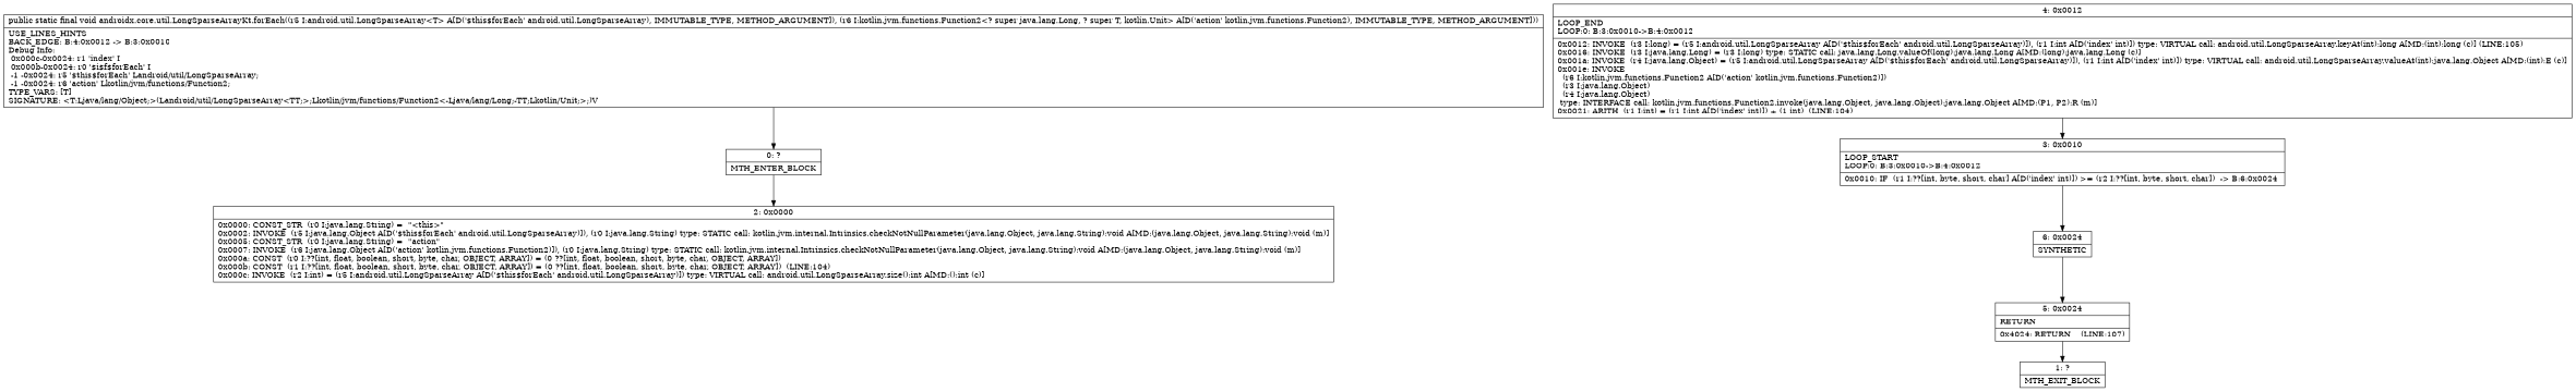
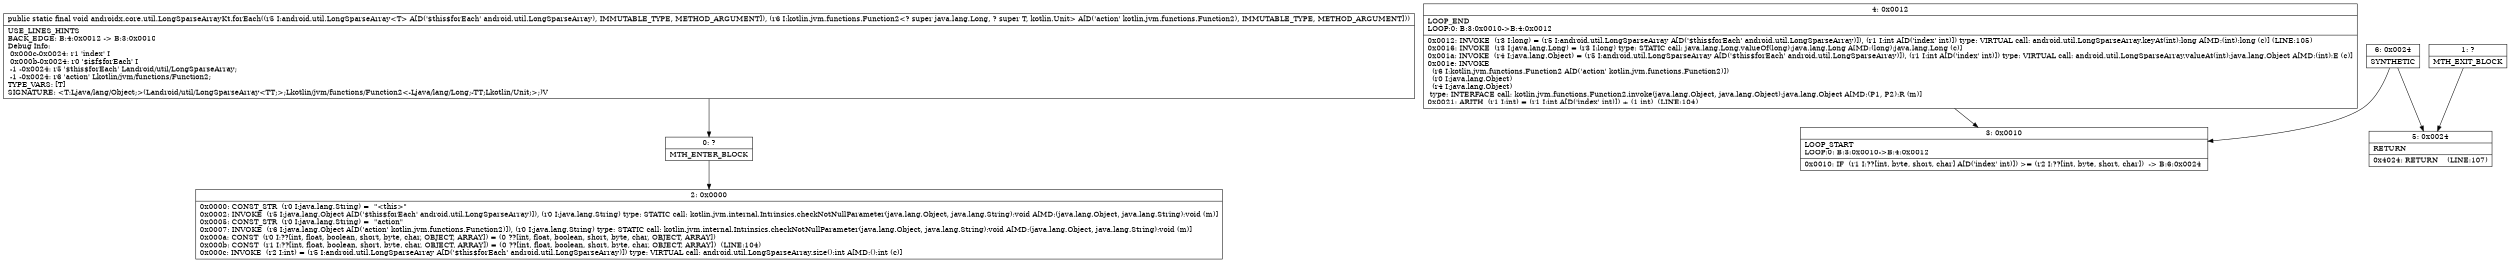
  digraph {
    node [shape=record]
    n1 [label="{0\:\ ?|MTH_ENTER_BLOCK\l}"]
    n2 [label="{2\:\ 0x0000|0x0000: CONST_STR  (r0 I:java.lang.String) =  \"\<this\>\" \l0x0002: INVOKE  (r5 I:java.lang.Object A[D('$this$forEach' android.util.LongSparseArray)]), (r0 I:java.lang.String) type: STATIC call: kotlin.jvm.internal.Intrinsics.checkNotNullParameter(java.lang.Object, java.lang.String):void A[MD:(java.lang.Object, java.lang.String):void (m)]\l0x0005: CONST_STR  (r0 I:java.lang.String) =  \"action\" \l0x0007: INVOKE  (r6 I:java.lang.Object A[D('action' kotlin.jvm.functions.Function2)]), (r0 I:java.lang.String) type: STATIC call: kotlin.jvm.internal.Intrinsics.checkNotNullParameter(java.lang.Object, java.lang.String):void A[MD:(java.lang.Object, java.lang.String):void (m)]\l0x000a: CONST  (r0 I:??[int, float, boolean, short, byte, char, OBJECT, ARRAY]) = (0 ??[int, float, boolean, short, byte, char, OBJECT, ARRAY]) \l0x000b: CONST  (r1 I:??[int, float, boolean, short, byte, char, OBJECT, ARRAY]) = (0 ??[int, float, boolean, short, byte, char, OBJECT, ARRAY])  (LINE:104)\l0x000c: INVOKE  (r2 I:int) = (r5 I:android.util.LongSparseArray A[D('$this$forEach' android.util.LongSparseArray)]) type: VIRTUAL call: android.util.LongSparseArray.size():int A[MD:():int (c)]\l}"]
    n3 [label="{3\:\ 0x0010|LOOP_START\lLOOP:0: B:3:0x0010\-\>B:4:0x0012\l|0x0010: IF  (r1 I:??[int, byte, short, char] A[D('index' int)]) \>= (r2 I:??[int, byte, short, char])  \-\> B:6:0x0024 \l}"]
    n4 [label="{6\:\ 0x0024|SYNTHETIC\l}"]
-   n5 [label="{4\:\ 0x0012|LOOP_END\lLOOP:0: B:3:0x0010\-\>B:4:0x0012\l|0x0012: INVOKE  (r3 I:long) = (r5 I:android.util.LongSparseArray A[D('$this$forEach' android.util.LongSparseArray)]), (r1 I:int A[D('index' int)]) type: VIRTUAL call: android.util.LongSparseArray.keyAt(int):long A[MD:(int):long (c)] (LINE:105)\l0x0016: INVOKE  (r3 I:java.lang.Long) = (r3 I:long) type: STATIC call: java.lang.Long.valueOf(long):java.lang.Long A[MD:(long):java.lang.Long (c)]\l0x001a: INVOKE  (r4 I:java.lang.Object) = (r5 I:android.util.LongSparseArray A[D('$this$forEach' android.util.LongSparseArray)]), (r1 I:int A[D('index' int)]) type: VIRTUAL call: android.util.LongSparseArray.valueAt(int):java.lang.Object A[MD:(int):E (c)]\l0x001e: INVOKE  \l  (r6 I:kotlin.jvm.functions.Function2 A[D('action' kotlin.jvm.functions.Function2)])\l  (r3 I:java.lang.Object)\l  (r4 I:java.lang.Object)\l type: INTERFACE call: kotlin.jvm.functions.Function2.invoke(java.lang.Object, java.lang.Object):java.lang.Object A[MD:(P1, P2):R (m)]\l0x0021: ARITH  (r1 I:int) = (r1 I:int A[D('index' int)]) + (1 int)  (LINE:104)\l}"]
+   n5 [label="{4\:\ 0x0012|LOOP_END\lLOOP:0: B:3:0x0010\-\>B:4:0x0012\l|0x0012: INVOKE  (r3 I:long) = (r5 I:android.util.LongSparseArray A[D('$this$forEach' android.util.LongSparseArray)]), (r1 I:int A[D('index' int)]) type: VIRTUAL call: android.util.LongSparseArray.keyAt(int):long A[MD:(int):long (c)] (LINE:105)\l0x0016: INVOKE  (r3 I:java.lang.Long) = (r3 I:long) type: STATIC call: java.lang.Long.valueOf(long):java.lang.Long A[MD:(long):java.lang.Long (c)]\l0x001a: INVOKE  (r4 I:java.lang.Object) = (r5 I:android.util.LongSparseArray A[D('$this$forEach' android.util.LongSparseArray)]), (r1 I:int A[D('index' int)]) type: VIRTUAL call: android.util.LongSparseArray.valueAt(int):java.lang.Object A[MD:(int):E (c)]\l0x001e: INVOKE  \l  (r6 I:kotlin.jvm.functions.Function2 A[D('action' kotlin.jvm.functions.Function2)])\l  (r0 I:java.lang.Object)\l  (r4 I:java.lang.Object)\l type: INTERFACE call: kotlin.jvm.functions.Function2.invoke(java.lang.Object, java.lang.Object):java.lang.Object A[MD:(P1, P2):R (m)]\l0x0021: ARITH  (r1 I:int) = (r1 I:int A[D('index' int)]) + (1 int)  (LINE:104)\l}"]
    n6 [label="{5\:\ 0x0024|RETURN\l|0x4024: RETURN    (LINE:107)\l}"]
    n7 [label="{1\:\ ?|MTH_EXIT_BLOCK\l}"]
    n8 [label="{public static final void androidx.core.util.LongSparseArrayKt.forEach((r5 I:android.util.LongSparseArray\<T\> A[D('$this$forEach' android.util.LongSparseArray), IMMUTABLE_TYPE, METHOD_ARGUMENT]), (r6 I:kotlin.jvm.functions.Function2\<? super java.lang.Long, ? super T, kotlin.Unit\> A[D('action' kotlin.jvm.functions.Function2), IMMUTABLE_TYPE, METHOD_ARGUMENT]))  | USE_LINES_HINTS\lBACK_EDGE: B:4:0x0012 \-\> B:3:0x0010\lDebug Info:\l  0x000c\-0x0024: r1 'index' I\l  0x000b\-0x0024: r0 '$i$f$forEach' I\l  \-1 \-0x0024: r5 '$this$forEach' Landroid\/util\/LongSparseArray;\l  \-1 \-0x0024: r6 'action' Lkotlin\/jvm\/functions\/Function2;\lTYPE_VARS: [T]\lSIGNATURE: \<T:Ljava\/lang\/Object;\>(Landroid\/util\/LongSparseArray\<TT;\>;Lkotlin\/jvm\/functions\/Function2\<\-Ljava\/lang\/Long;\-TT;Lkotlin\/Unit;\>;)V\l}"]
    n1 -> n2
-   n3 -> n4
+   n4 -> n3
    n4 -> n6
    n5 -> n3
-   n6 -> n7
+   n7 -> n6
    n8 -> n1
  }
